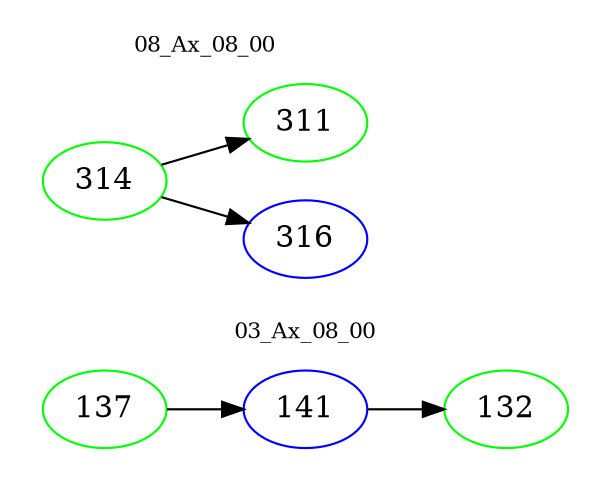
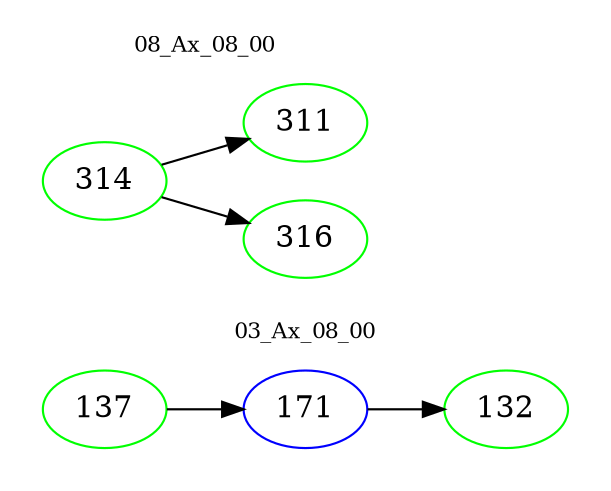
  digraph {
    rankdir=LR
    node [color=green]
    edge [color=black]
    n1 [label=137]
-   n2 [color=blue label=141]
+   n2 [color=blue label=171]
    n3 [label=132]
    n4 [label=314]
-   n5 [color=blue label=316]
+   n5 [label=316]
    n6 [label=311]
    subgraph cluster_1 {
      color=white
      fontsize=10
      label="03_Ax_08_00"
      n1
      n2
      n3
    }
    subgraph cluster_2 {
      color=white
      fontsize=10
      label="08_Ax_08_00"
      n4
      n5
      n6
    }
    n1 -> n2
    n2 -> n3
    n4 -> n5
    n4 -> n6
  }
